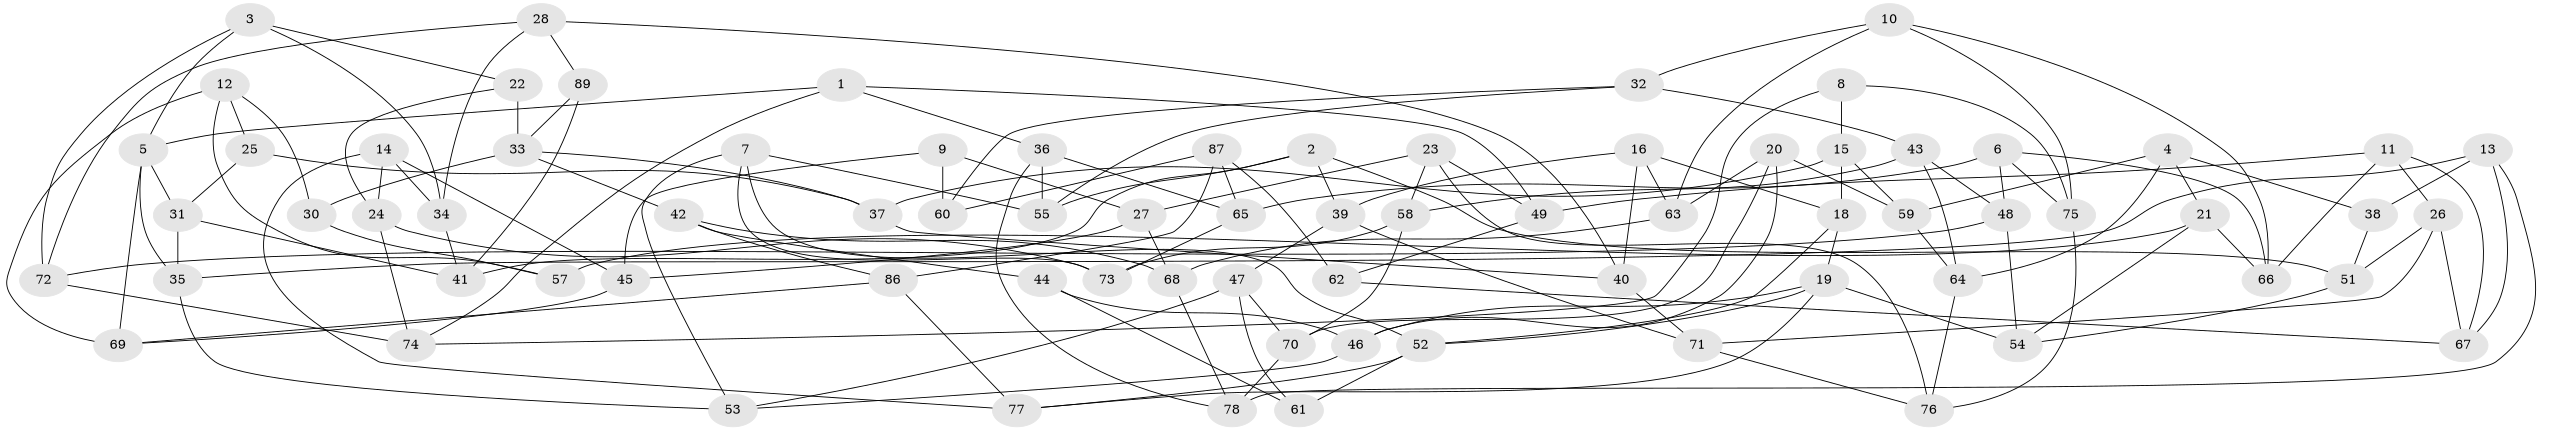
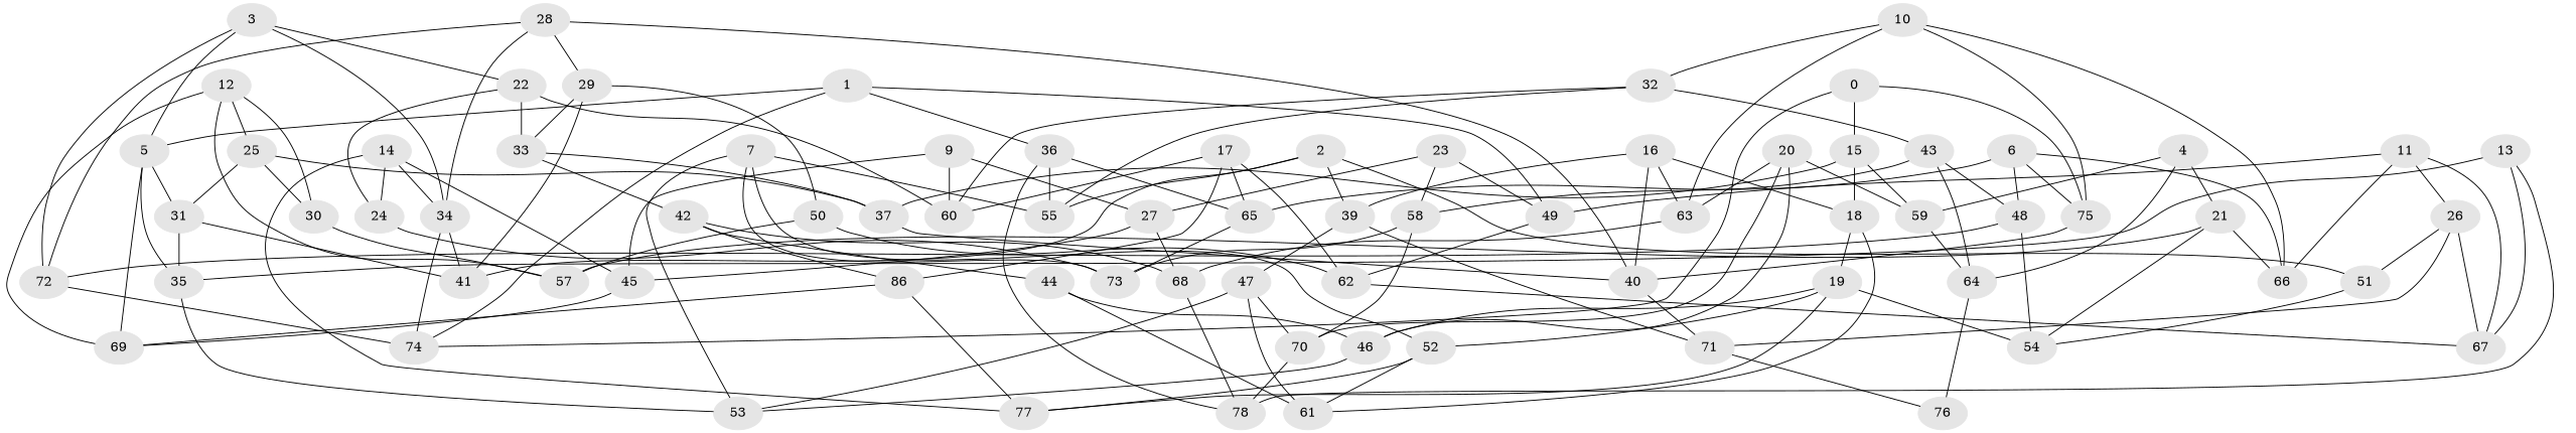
  graph {
    node [color=gray90 style=filled]
    1
    5
    36
    49
    74
    35
    69
    31
    55
    65
    78
    62
    2
    39
    41
    51
    71
    47
    54
    3
    22
    34
    72
    60
    24
    33
    4
    21
-   38
    59
    64
    66
    57
    76
    53
    6
    48
    75
    73
    7
    52
    77
    61
-   8
+   8 [label=0]
    15
    9
    27
    45
    18
    37
    68
    10
    32
    63
    43
    11
    26
    67
    12
    25
    30
    13
    14
    19
    40
    16
-   17 [label=87]
+   17
    n68 [label=86]
    46
    20
    70
    42
    23
    58
    28
-   29 [label=89]
+   29
+   50
    44
    1 -- 5
    1 -- 36
    1 -- 49
    1 -- 74
    5 -- 35
    5 -- 69
    5 -- 31
    36 -- 55
    36 -- 65
    36 -- 78
    49 -- 62
    35 -- 53
    31 -- 35
    31 -- 41
    65 -- 73
    62 -- 67
    2 -- 55
    2 -- 39
    2 -- 41
    2 -- 51
    39 -- 71
    39 -- 47
    51 -- 54
    71 -- 76
    47 -- 53
    47 -- 61
    47 -- 70
    3 -- 5
    3 -- 22
    3 -- 34
    3 -- 72
+   22 -- 60
    22 -- 24
    22 -- 33
    34 -- 41
    72 -- 74
-   24 -- 74
+   34 -- 74
    24 -- 73
    33 -- 37
    33 -- 42
    4 -- 21
-   4 -- 38
    4 -- 59
    4 -- 64
    21 -- 54
    21 -- 66
    21 -- 57
-   38 -- 51
    59 -- 64
    64 -- 76
    6 -- 65
    6 -- 66
    6 -- 48
    6 -- 75
    48 -- 54
    48 -- 72
-   75 -- 76
+   75 -- 40
    7 -- 55
    7 -- 53
    7 -- 73
    7 -- 52
    52 -- 77
    52 -- 61
    8 -- 74
    8 -- 75
    8 -- 15
    15 -- 59
    15 -- 18
    15 -- 37
    9 -- 60
    9 -- 27
    9 -- 45
    27 -- 45
    27 -- 68
    45 -- 69
-   18 -- 52
+   18 -- 61
    18 -- 19
    37 -- 40
    68 -- 78
    10 -- 66
    10 -- 75
    10 -- 32
    10 -- 63
    32 -- 55
    32 -- 60
    32 -- 43
    63 -- 68
    43 -- 64
    43 -- 48
    43 -- 58
    11 -- 49
    11 -- 66
    11 -- 26
    11 -- 67
    26 -- 51
    26 -- 71
    26 -- 67
    12 -- 69
    12 -- 57
    12 -- 25
    12 -- 30
    25 -- 31
    25 -- 37
-   33 -- 30
+   25 -- 30
    30 -- 57
    13 -- 35
    13 -- 78
-   13 -- 38
    13 -- 67
    14 -- 34
    14 -- 24
    14 -- 77
    14 -- 45
    19 -- 54
    19 -- 52
    19 -- 77
    19 -- 46
    40 -- 71
    16 -- 39
    16 -- 18
    16 -- 63
    16 -- 40
    17 -- 65
    17 -- 62
    17 -- 60
    17 -- n68
    n68 -- 69
    n68 -- 77
    46 -- 53
    20 -- 59
    20 -- 63
    20 -- 46
    20 -- 70
    70 -- 78
    42 -- 68
    42 -- n68
    42 -- 44
    23 -- 49
-   23 -- 76
    23 -- 27
    23 -- 58
    58 -- 73
    58 -- 70
    28 -- 34
    28 -- 72
    28 -- 40
    28 -- 29
    29 -- 41
    29 -- 33
+   29 -- 50
+   50 -- 62
+   50 -- 57
    44 -- 61
    44 -- 46
  }
